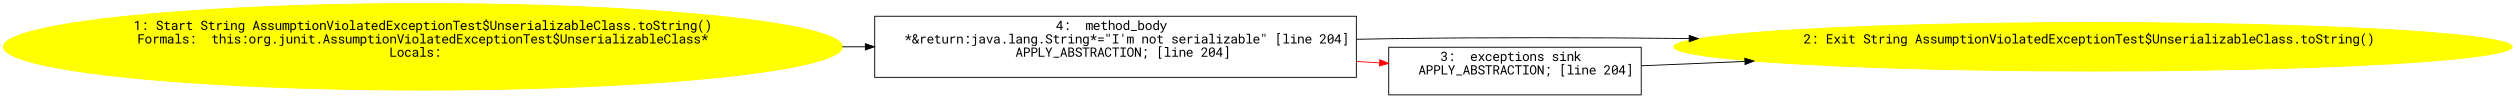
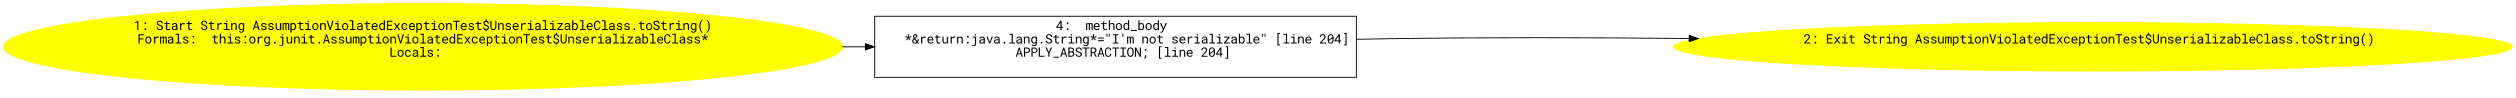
  digraph {
    rankdir=LR
    fontname="Roboto Mono"
    node [fontname="Roboto Mono"]
    edge [fontname="Roboto Mono"]
    n1 [color=yellow label="1: Start String AssumptionViolatedExceptionTest$UnserializableClass.toString()\nFormals:  this:org.junit.AssumptionViolatedExceptionTest$UnserializableClass*\nLocals:  \n  " style=filled]
    n2 [label="4:  method_body \n   *&return:java.lang.String*=\"I'm not serializable\" [line 204]\n  APPLY_ABSTRACTION; [line 204]\n " shape=box]
    n3 [color=yellow label="2: Exit String AssumptionViolatedExceptionTest$UnserializableClass.toString() \n  " style=filled]
-   n4 [label="3:  exceptions sink \n   APPLY_ABSTRACTION; [line 204]\n " shape=box]
    n1 -> n2
    n2 -> n3
-   n2 -> n4 [color=red]
-   n4 -> n3
  }
